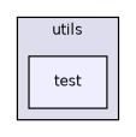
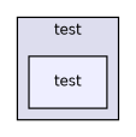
  digraph {
    compound=true
    n1 [fillcolor="#eeeeff" fontname=Helvetica fontsize=10 label=test pencolor=black shape=box style=filled]
    subgraph cluster_1 {
      bgcolor="#ddddee"
      fontname=Helvetica
      fontsize=10
-     label=utils
+     label=test
      pencolor=black
      n1
    }
  }
